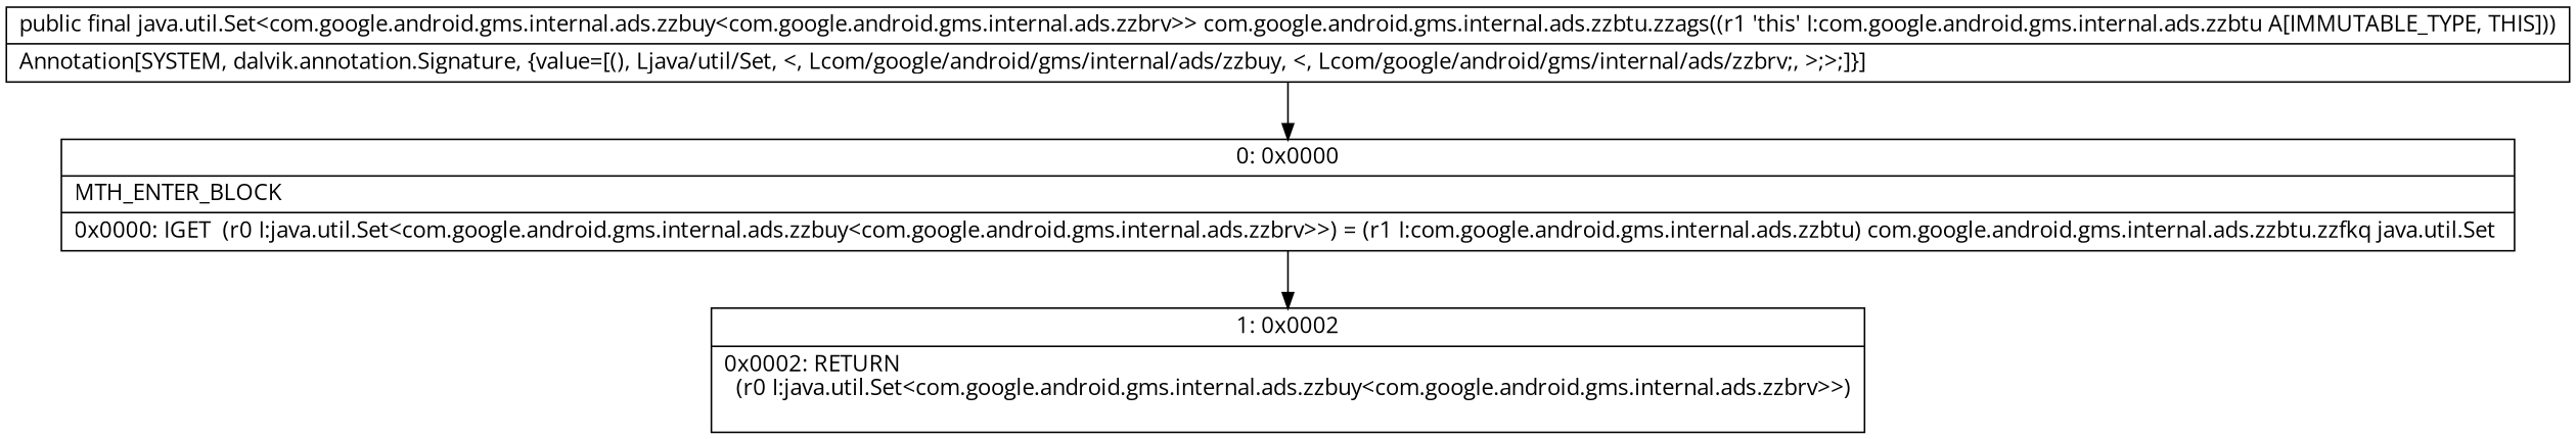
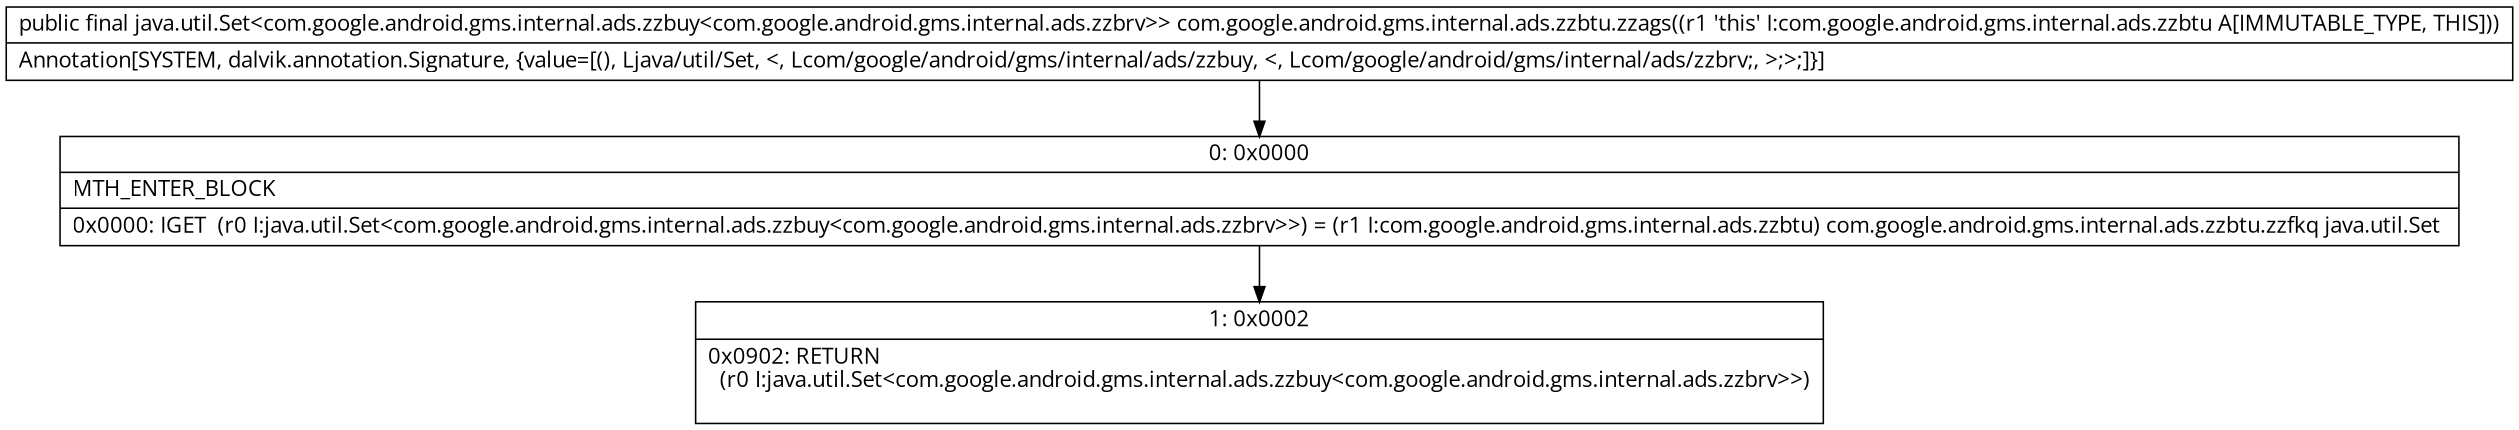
  digraph {
    fontname="Open Sans"
    node [shape=record fontname="Open Sans"]
    edge [fontname="Open Sans"]
    n1 [label="{0\:\ 0x0000|MTH_ENTER_BLOCK\l|0x0000: IGET  (r0 I:java.util.Set\<com.google.android.gms.internal.ads.zzbuy\<com.google.android.gms.internal.ads.zzbrv\>\>) = (r1 I:com.google.android.gms.internal.ads.zzbtu) com.google.android.gms.internal.ads.zzbtu.zzfkq java.util.Set \l}"]
-   n2 [label="{1\:\ 0x0002|0x0002: RETURN  \l  (r0 I:java.util.Set\<com.google.android.gms.internal.ads.zzbuy\<com.google.android.gms.internal.ads.zzbrv\>\>)\l \l}"]
+   n2 [label="{1\:\ 0x0002|0x0902: RETURN  \l  (r0 I:java.util.Set\<com.google.android.gms.internal.ads.zzbuy\<com.google.android.gms.internal.ads.zzbrv\>\>)\l \l}"]
    n3 [label="{public final java.util.Set\<com.google.android.gms.internal.ads.zzbuy\<com.google.android.gms.internal.ads.zzbrv\>\> com.google.android.gms.internal.ads.zzbtu.zzags((r1 'this' I:com.google.android.gms.internal.ads.zzbtu A[IMMUTABLE_TYPE, THIS]))  | Annotation[SYSTEM, dalvik.annotation.Signature, \{value=[(), Ljava\/util\/Set, \<, Lcom\/google\/android\/gms\/internal\/ads\/zzbuy, \<, Lcom\/google\/android\/gms\/internal\/ads\/zzbrv;, \>;\>;]\}]\l}"]
    n1 -> n2
    n3 -> n1
  }
